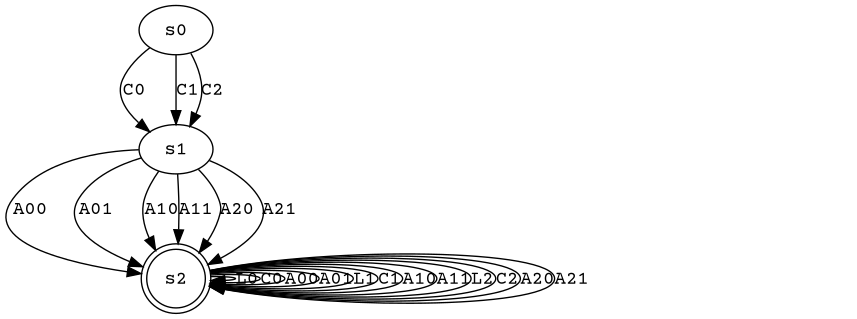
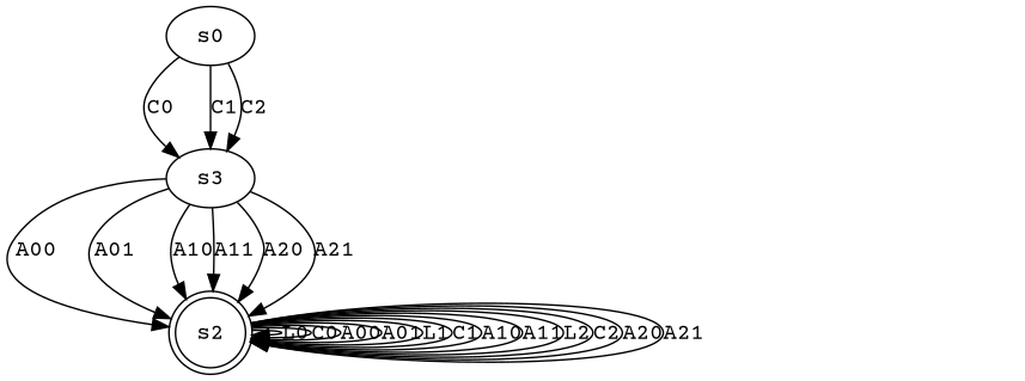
  digraph {
    fontname="Courier Prime"
    node [fontname="Courier Prime"]
    edge [fontname="Courier Prime"]
    n1 [label=s0]
-   n2 [label=s1]
+   n2 [label=s3]
    n3 [label=s2 shape=doublecircle]
    n1 -> n2 [label=C0]
    n1 -> n2 [label=C1]
    n1 -> n2 [label=C2]
    n2 -> n3 [label=A00]
    n2 -> n3 [label=A01]
    n2 -> n3 [label=A10]
    n2 -> n3 [label=A11]
    n2 -> n3 [label=A20]
    n2 -> n3 [label=A21]
    n3 -> n3 [label=L0]
    n3 -> n3 [label=C0]
    n3 -> n3 [label=A00]
    n3 -> n3 [label=A01]
    n3 -> n3 [label=L1]
    n3 -> n3 [label=C1]
    n3 -> n3 [label=A10]
    n3 -> n3 [label=A11]
    n3 -> n3 [label=L2]
    n3 -> n3 [label=C2]
    n3 -> n3 [label=A20]
    n3 -> n3 [label=A21]
  }
